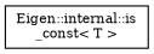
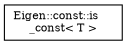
  digraph {
    rankdir=TB
    fontname="DejaVu Serif"
-   n1 [color=black fillcolor=white fontname="DejaVu Serif" fontsize=10 height=0.2 label="Eigen::internal::is\l_const\< T \>" shape=record style=filled width=0.4]
+   n1 [color=black fillcolor=white fontname="DejaVu Serif" fontsize=10 height=0.2 label="Eigen::const::is\l_const\< T \>" shape=record style=filled width=0.4]
  }
